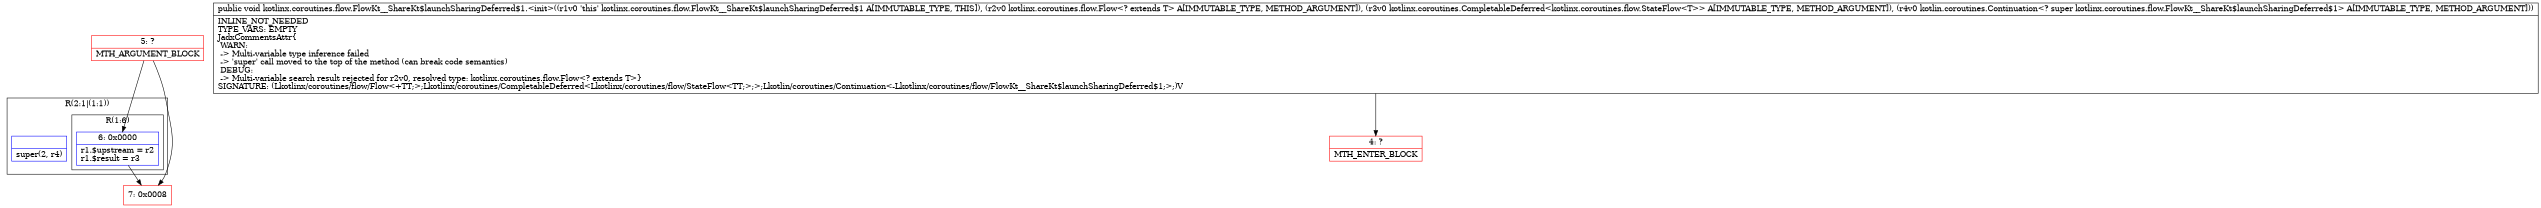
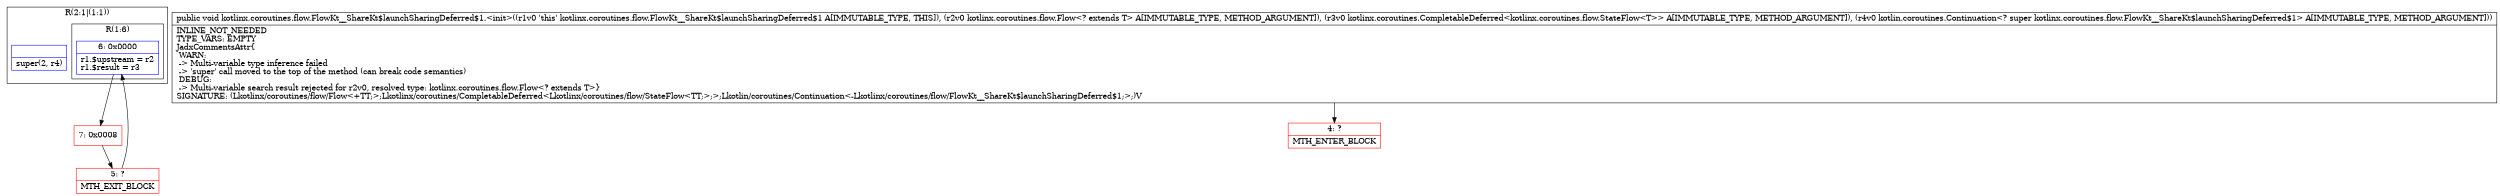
  digraph {
    node [color=red shape=record]
    n1 [color=blue label="{6\:\ 0x0000|r1.$upstream = r2\lr1.$result = r3\l}"]
    n2 [color=blue label="{|super(2, r4)\l}"]
    n3 [label="{7\:\ 0x0008}"]
-   n4 [label="{5\:\ ?|MTH_ARGUMENT_BLOCK\l}"]
+   n4 [label="{5\:\ ?|MTH_EXIT_BLOCK\l}"]
    n5 [label="{4\:\ ?|MTH_ENTER_BLOCK\l}"]
    n6 [label="{public void kotlinx.coroutines.flow.FlowKt__ShareKt$launchSharingDeferred$1.\<init\>((r1v0 'this' kotlinx.coroutines.flow.FlowKt__ShareKt$launchSharingDeferred$1 A[IMMUTABLE_TYPE, THIS]), (r2v0 kotlinx.coroutines.flow.Flow\<? extends T\> A[IMMUTABLE_TYPE, METHOD_ARGUMENT]), (r3v0 kotlinx.coroutines.CompletableDeferred\<kotlinx.coroutines.flow.StateFlow\<T\>\> A[IMMUTABLE_TYPE, METHOD_ARGUMENT]), (r4v0 kotlin.coroutines.Continuation\<? super kotlinx.coroutines.flow.FlowKt__ShareKt$launchSharingDeferred$1\> A[IMMUTABLE_TYPE, METHOD_ARGUMENT]))  | INLINE_NOT_NEEDED\lTYPE_VARS: EMPTY\lJadxCommentsAttr\{\l WARN: \l \-\> Multi\-variable type inference failed\l \-\> 'super' call moved to the top of the method (can break code semantics)\l DEBUG: \l \-\> Multi\-variable search result rejected for r2v0, resolved type: kotlinx.coroutines.flow.Flow\<? extends T\>\}\lSIGNATURE: (Lkotlinx\/coroutines\/flow\/Flow\<+TT;\>;Lkotlinx\/coroutines\/CompletableDeferred\<Lkotlinx\/coroutines\/flow\/StateFlow\<TT;\>;\>;Lkotlin\/coroutines\/Continuation\<\-Lkotlinx\/coroutines\/flow\/FlowKt__ShareKt$launchSharingDeferred$1;\>;)V\l}" color=""]
    subgraph cluster_1 {
      label="R(2:1|(1:1))"
      n2
      subgraph cluster_2 {
        label="R(1:6)"
        n1
      }
    }
    n1 -> n3
-   n4 -> n3
+   n3 -> n4
    n4 -> n1
    n6 -> n5
  }
